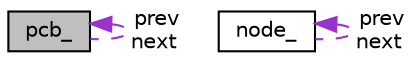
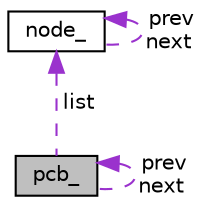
  digraph {
    node [color=black fontname=Helvetica fontsize=10 shape=record style=filled]
    edge [color=darkorchid3 dir=back fontname=Helvetica fontsize=10 labelfontname=Helvetica labelfontsize=10 style=dashed]
    n1 [fillcolor=grey75 fontcolor=black height=0.2 label=pcb_ width=0.4]
    n2 [fillcolor=white height=0.2 label=node_ width=0.4]
    n1 -> n1 [label=" prev\nnext"]
+   n2 -> n1 [label=" list"]
    n2 -> n2 [label=" prev\nnext"]
  }
